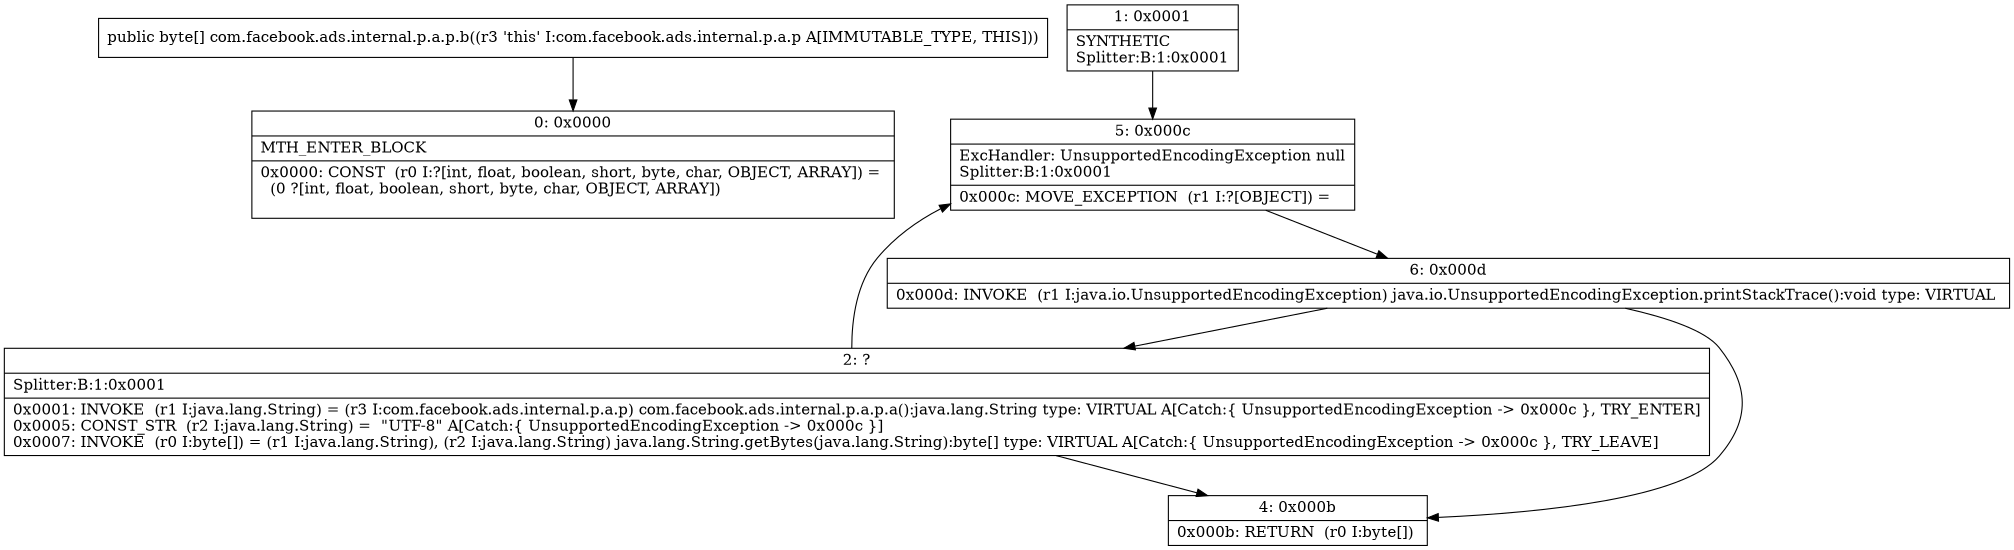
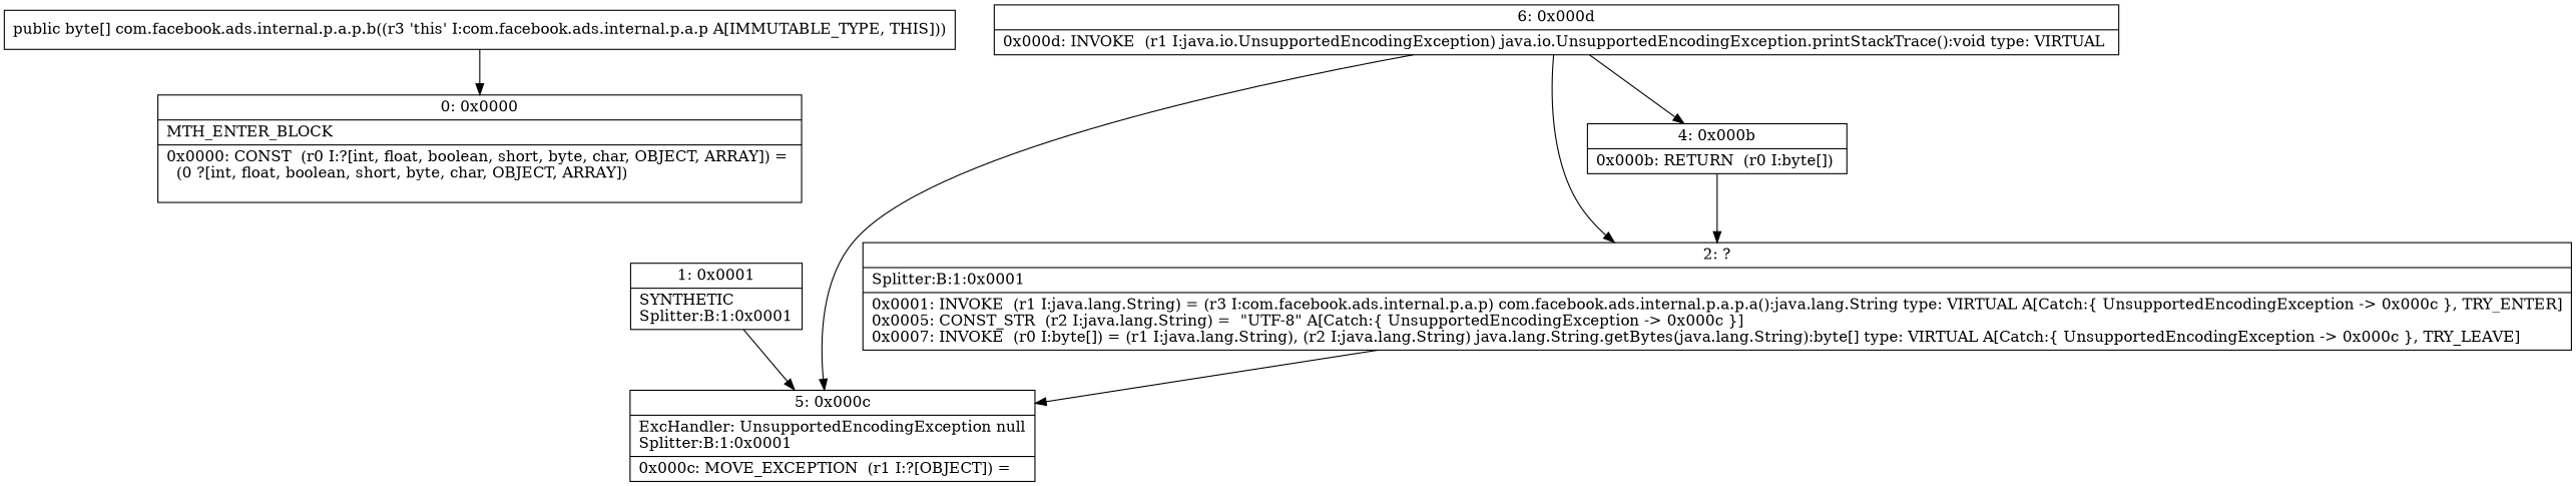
  digraph {
    node [shape=record]
    n1 [label="{0\:\ 0x0000|MTH_ENTER_BLOCK\l|0x0000: CONST  (r0 I:?[int, float, boolean, short, byte, char, OBJECT, ARRAY]) = \l  (0 ?[int, float, boolean, short, byte, char, OBJECT, ARRAY])\l \l}"]
    n2 [label="{1\:\ 0x0001|SYNTHETIC\lSplitter:B:1:0x0001\l}"]
    n3 [label="{5\:\ 0x000c|ExcHandler: UnsupportedEncodingException null\lSplitter:B:1:0x0001\l|0x000c: MOVE_EXCEPTION  (r1 I:?[OBJECT]) =  \l}"]
    n4 [label="{2\:\ ?|Splitter:B:1:0x0001\l|0x0001: INVOKE  (r1 I:java.lang.String) = (r3 I:com.facebook.ads.internal.p.a.p) com.facebook.ads.internal.p.a.p.a():java.lang.String type: VIRTUAL A[Catch:\{ UnsupportedEncodingException \-\> 0x000c \}, TRY_ENTER]\l0x0005: CONST_STR  (r2 I:java.lang.String) =  \"UTF\-8\" A[Catch:\{ UnsupportedEncodingException \-\> 0x000c \}]\l0x0007: INVOKE  (r0 I:byte[]) = (r1 I:java.lang.String), (r2 I:java.lang.String) java.lang.String.getBytes(java.lang.String):byte[] type: VIRTUAL A[Catch:\{ UnsupportedEncodingException \-\> 0x000c \}, TRY_LEAVE]\l}"]
    n5 [label="{4\:\ 0x000b|0x000b: RETURN  (r0 I:byte[]) \l}"]
    n6 [label="{6\:\ 0x000d|0x000d: INVOKE  (r1 I:java.io.UnsupportedEncodingException) java.io.UnsupportedEncodingException.printStackTrace():void type: VIRTUAL \l}"]
    n7 [label="{public byte[] com.facebook.ads.internal.p.a.p.b((r3 'this' I:com.facebook.ads.internal.p.a.p A[IMMUTABLE_TYPE, THIS])) }"]
    n2 -> n3
-   n3 -> n6
+   n6 -> n3
    n4 -> n3
-   n4 -> n5
+   n5 -> n4
    n6 -> n4
    n6 -> n5
    n7 -> n1
  }
